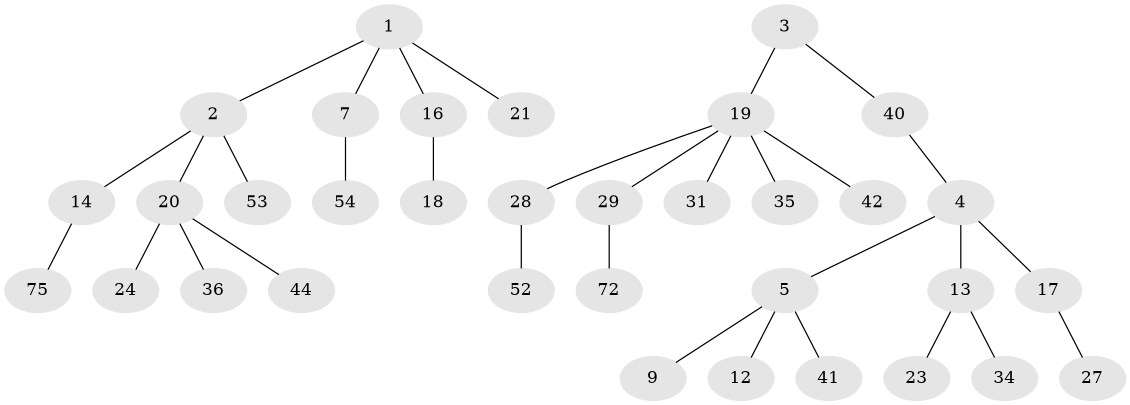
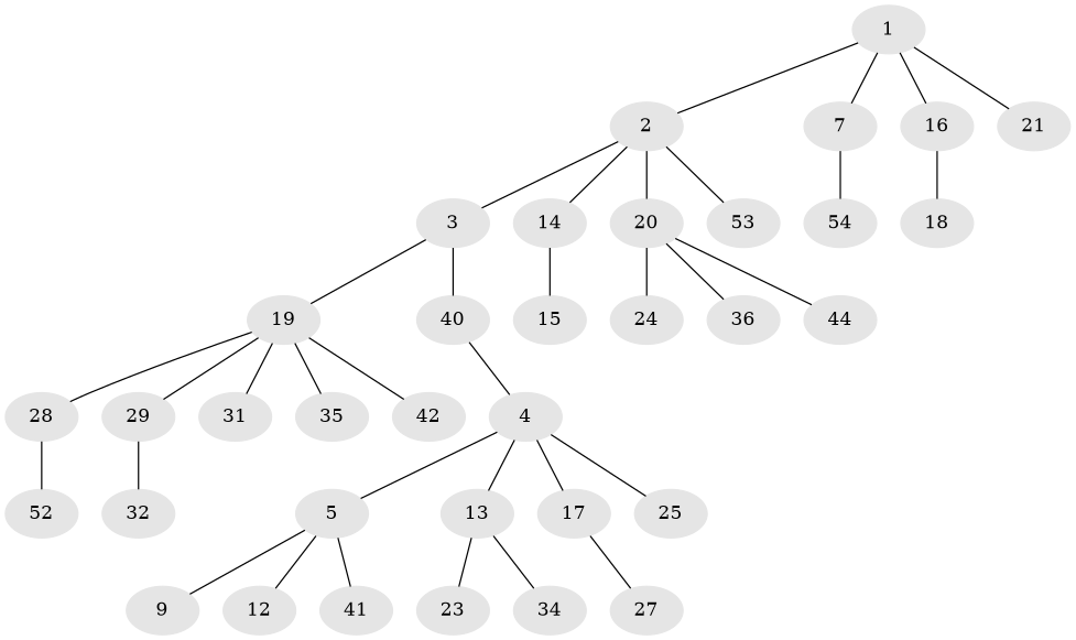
  graph {
    node [color=gray90 style=filled]
    1 [super="+6"]
    2 [super="+10"]
    7 [super="+51"]
    16
    21
    3
    14
    20 [super="+33"]
    53
    54
    18
    19 [super="+26"]
    40 [super="+50"]
-   15 [super="+38" label=75]
+   15 [super="+38"]
    24 [super="+37"]
    36 [super="+48"]
    44
    4 [super="+11"]
    5 [super="+8"]
    13 [super="+30"]
    17
+   25 [super="+46"]
    28 [super="+39"]
    29 [super="+49"]
    31
    35
    42
    9 [super="+22"]
    12
    41 [super="+45"]
    23 [super="+43"]
    34
    27 [super="+47"]
    52
-   32 [label=72]
+   32
    1 -- 2
    1 -- 7
    1 -- 16
    1 -- 21
+   2 -- 3
    2 -- 14
    2 -- 20
    2 -- 53
    7 -- 54
    16 -- 18
    3 -- 19
    3 -- 40
    14 -- 15
    20 -- 24
    20 -- 36
    20 -- 44
    19 -- 28
    19 -- 29
    19 -- 31
    19 -- 35
    19 -- 42
    40 -- 4
    4 -- 5
    4 -- 13
    4 -- 17
+   4 -- 25
    5 -- 9
    5 -- 12
    5 -- 41
    13 -- 23
    13 -- 34
    17 -- 27
    28 -- 52
    29 -- 32
  }
